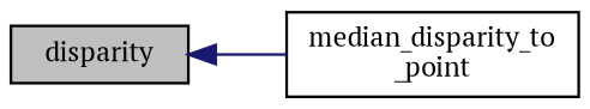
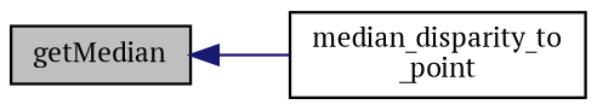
  digraph {
    rankdir=LR
    fontname="PT Serif"
    node [color=black fontname="PT Serif" fontsize=10 shape=record style=filled]
-   n1 [fillcolor=grey75 fontcolor=black height=0.2 label=disparity width=0.4]
+   n1 [fillcolor=grey75 fontcolor=black height=0.2 label=getMedian width=0.4]
    n2 [fillcolor=white height=0.2 label="median_disparity_to\l_point" width=0.4]
    n1 -> n2 [color=midnightblue dir=back fontname="PT Serif" fontsize=10 labelfontname=FreeSans labelfontsize=10 style=solid]
  }
